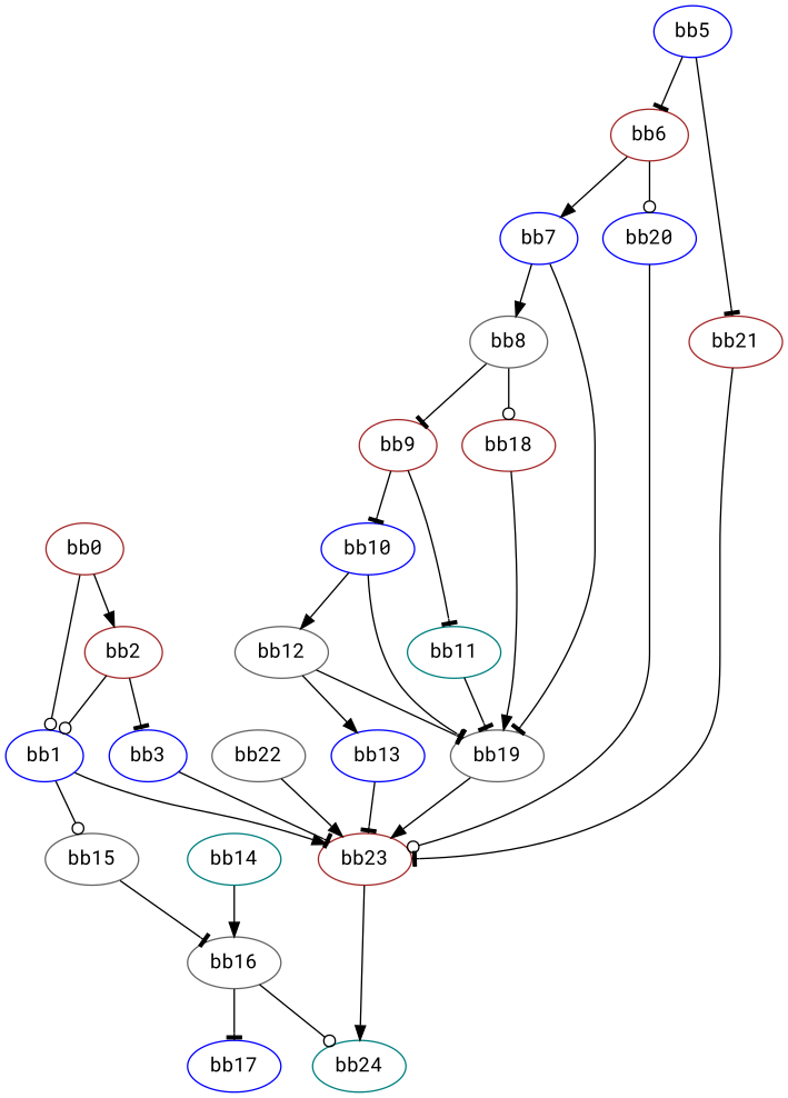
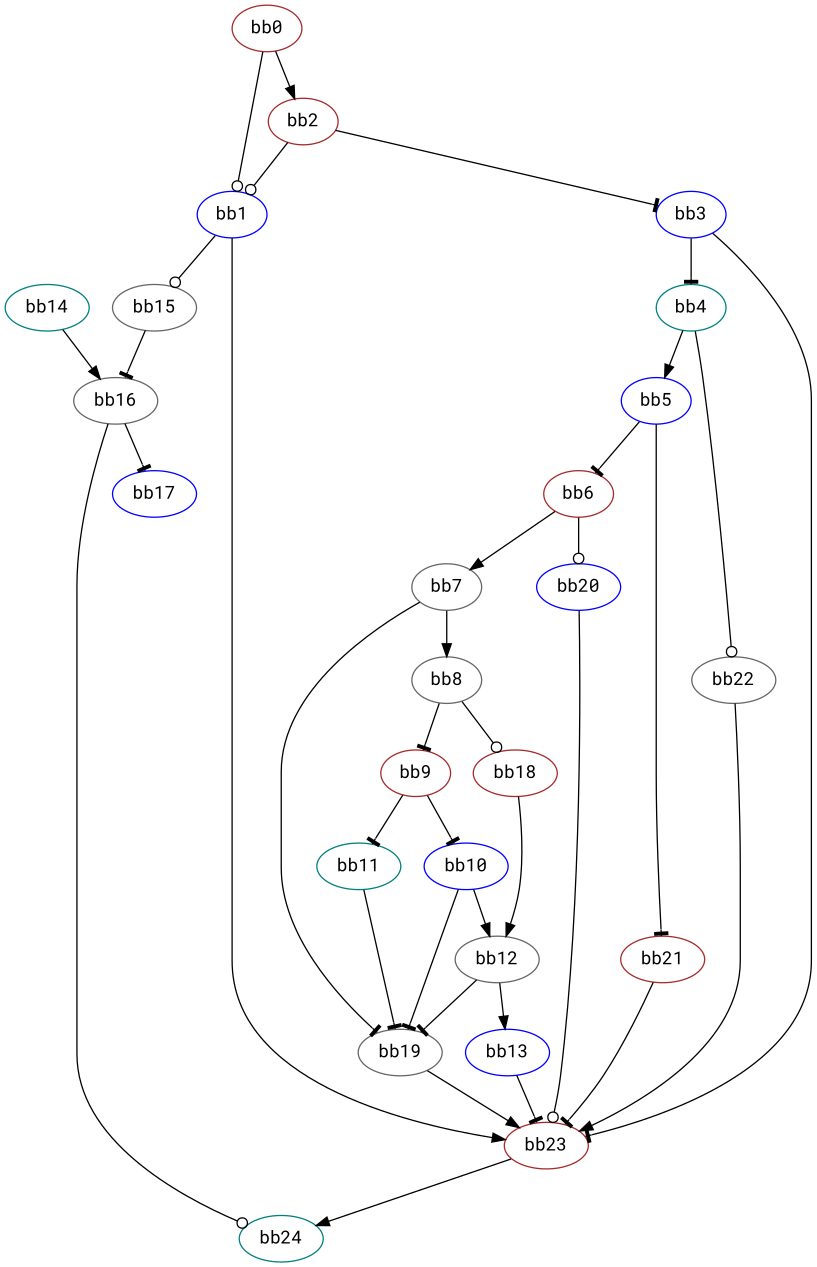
  digraph {
    fontname="Roboto Mono"
    node [color=brown fontname="Roboto Mono"]
    edge [arrowhead=tee fontname="Roboto Mono"]
    n1 [label="bb0\l"]
    n2 [color=blue label="bb1\l"]
    n3 [label="bb2\l"]
    n4 [color=gray40 label="bb15\l"]
    n5 [label="bb23\l"]
    n6 [color=blue label="bb3\l"]
    n7 [color=gray40 label="bb16\l"]
    n8 [color=teal label="bb24\l"]
+   n9 [color=teal label="bb4\l"]
    n10 [color=blue label="bb5\l"]
    n11 [color=gray40 label="bb22\l"]
    n12 [label="bb6\l"]
    n13 [label="bb21\l"]
-   n14 [color=blue label="bb7\l"]
+   n14 [color=gray40 label="bb7\l"]
    n15 [color=blue label="bb20\l"]
    n16 [color=gray40 label="bb8\l"]
    n17 [color=gray40 label="bb19\l"]
    n18 [label="bb9\l"]
    n19 [label="bb18\l"]
    n20 [color=blue label="bb10\l"]
    n21 [color=teal label="bb11\l"]
    n22 [color=gray40 label="bb12\l"]
    n23 [color=blue label="bb13\l"]
    n24 [color=teal label="bb14\l"]
    n25 [color=blue label="bb17\l"]
    n1 -> n2 [arrowhead=odot]
    n1 -> n3 [arrowhead=normal]
    n2 -> n4 [arrowhead=odot]
    n2 -> n5 [arrowhead=normal]
    n3 -> n2 [arrowhead=odot]
    n3 -> n6
    n4 -> n7
    n5 -> n8 [arrowhead=normal]
    n6 -> n5
+   n6 -> n9
    n7 -> n8 [arrowhead=odot]
    n7 -> n25
+   n9 -> n10 [arrowhead=normal]
+   n9 -> n11 [arrowhead=odot]
    n10 -> n12
    n10 -> n13
    n11 -> n5 [arrowhead=normal]
    n12 -> n14 [arrowhead=normal]
    n12 -> n15 [arrowhead=odot]
    n13 -> n5
    n14 -> n16 [arrowhead=normal]
    n14 -> n17
    n15 -> n5 [arrowhead=odot]
    n16 -> n18
    n16 -> n19 [arrowhead=odot]
    n17 -> n5 [arrowhead=normal]
    n18 -> n20
    n18 -> n21
-   n19 -> n17 [arrowhead=normal]
+   n19 -> n22 [arrowhead=normal]
    n20 -> n17
    n20 -> n22 [arrowhead=normal]
    n21 -> n17
    n22 -> n17
    n22 -> n23 [arrowhead=normal]
    n23 -> n5
    n24 -> n7 [arrowhead=normal]
  }
